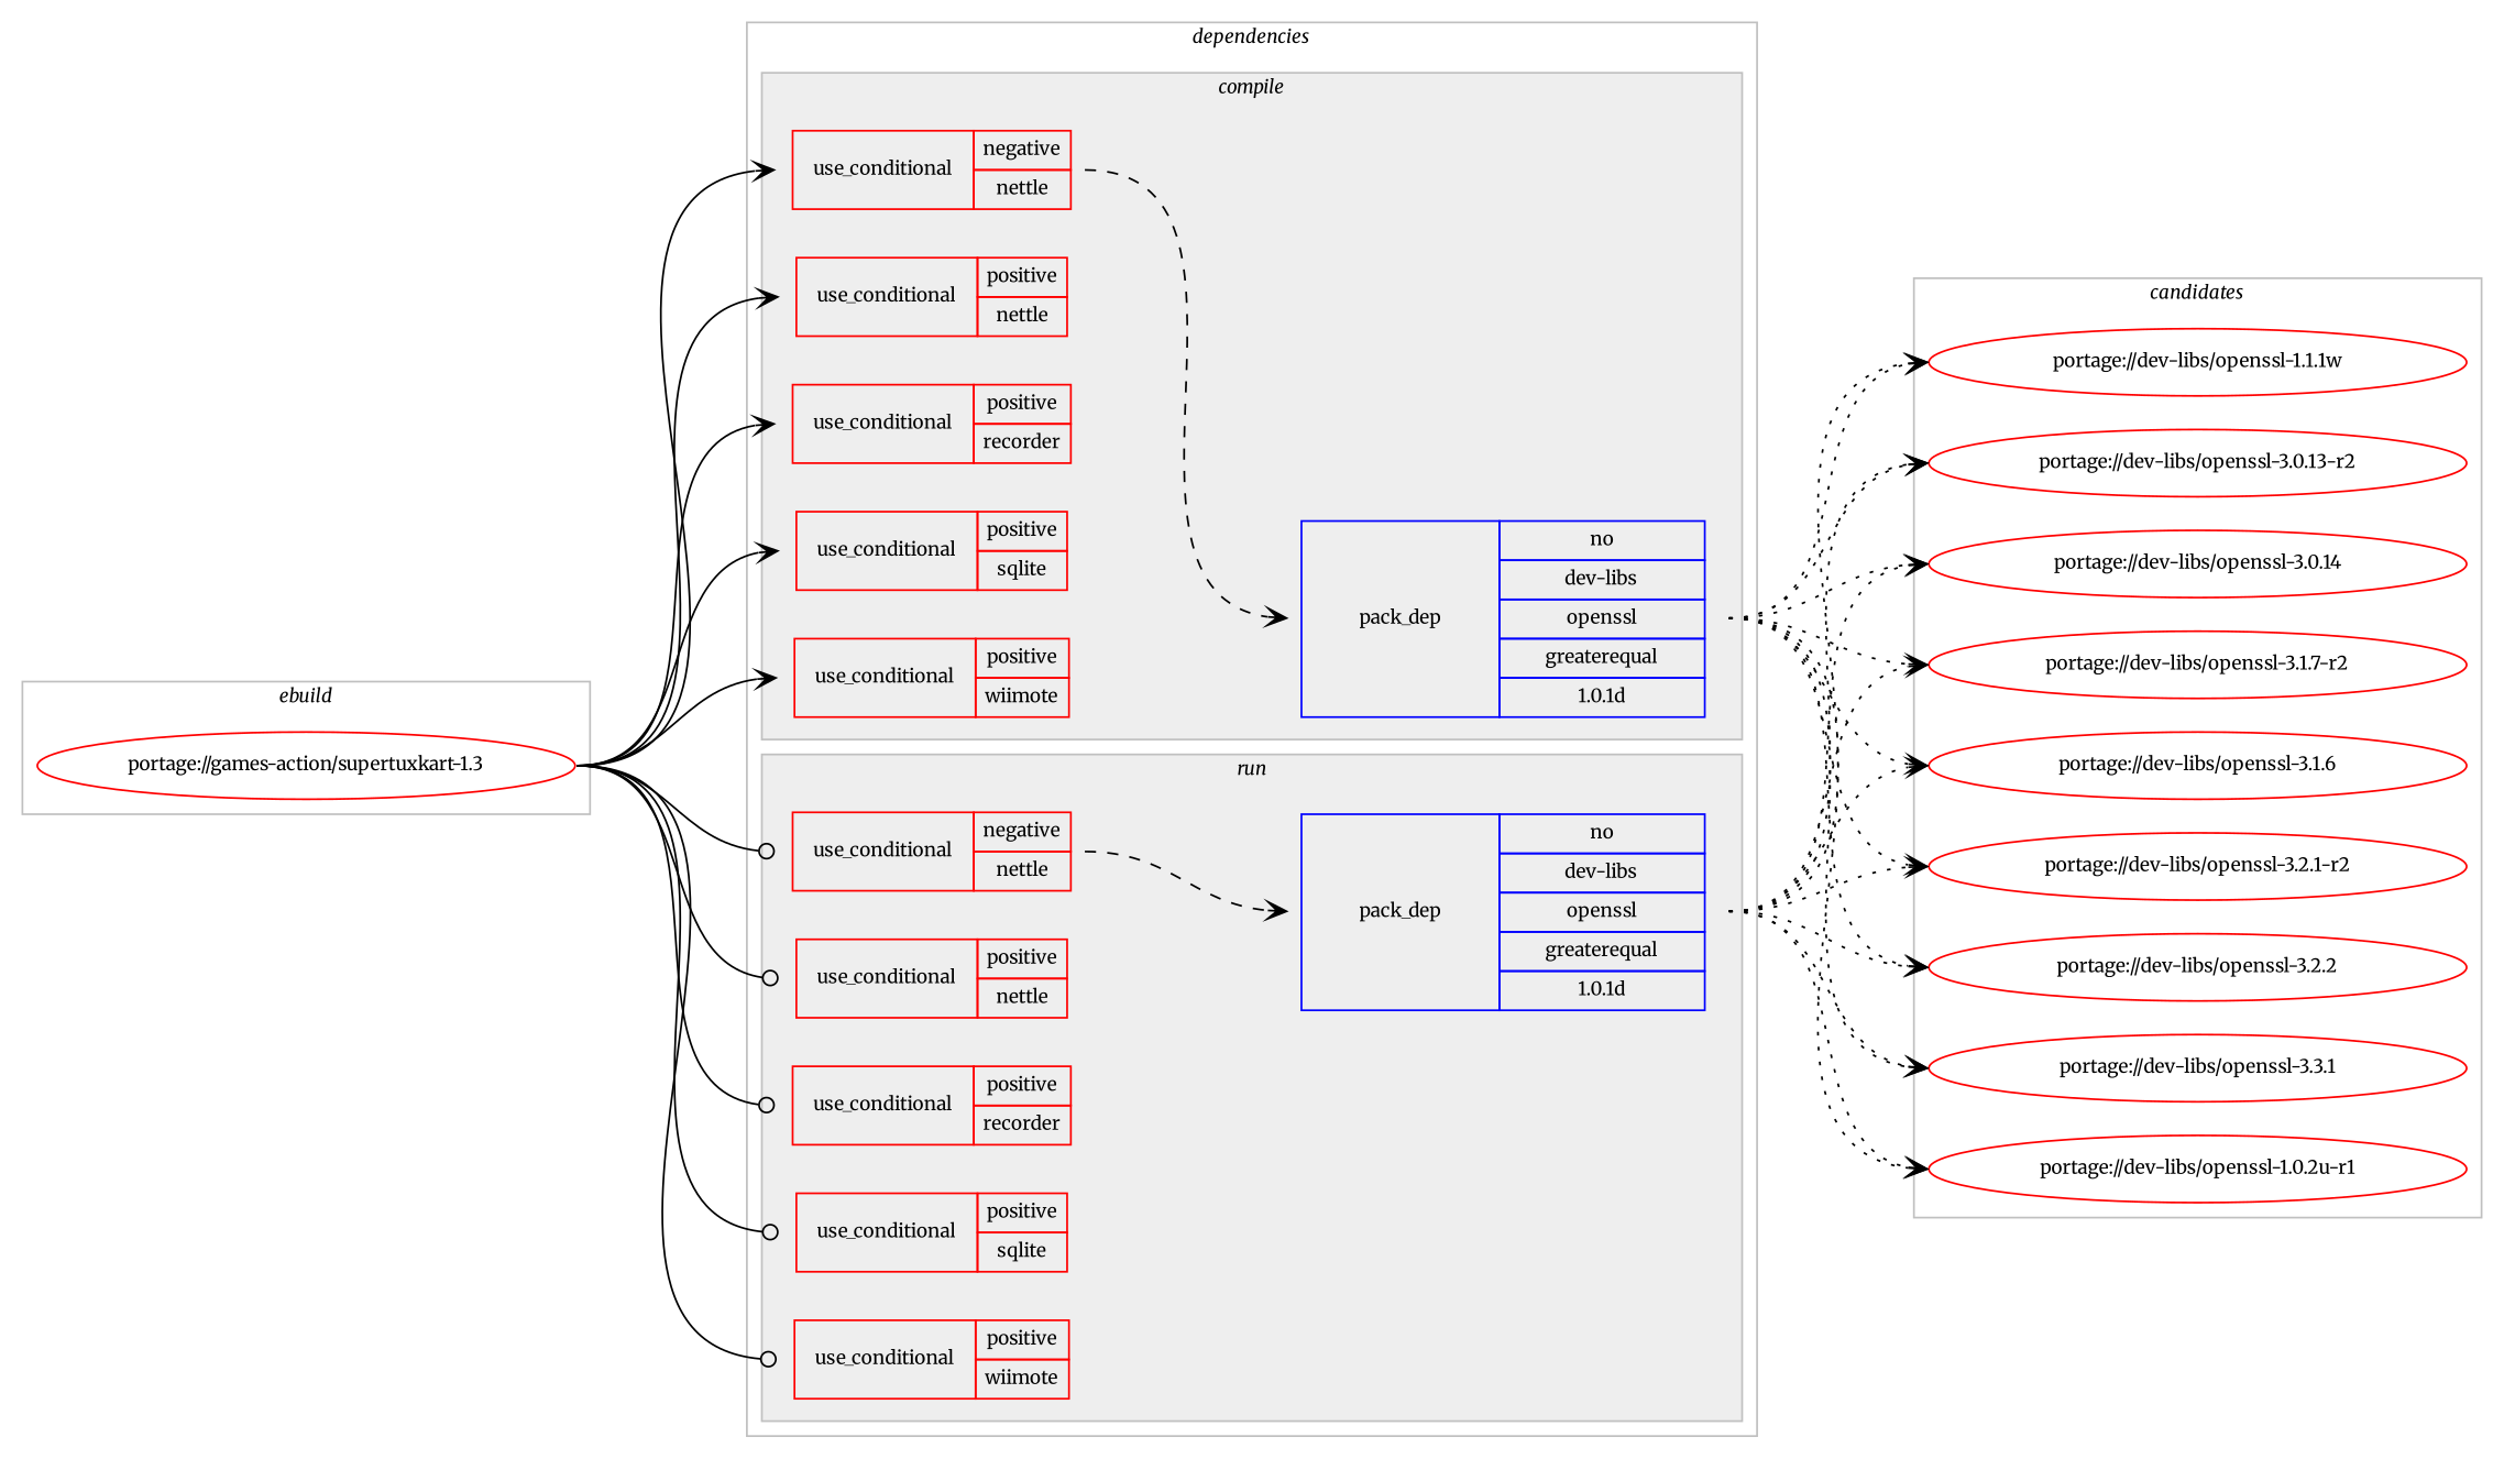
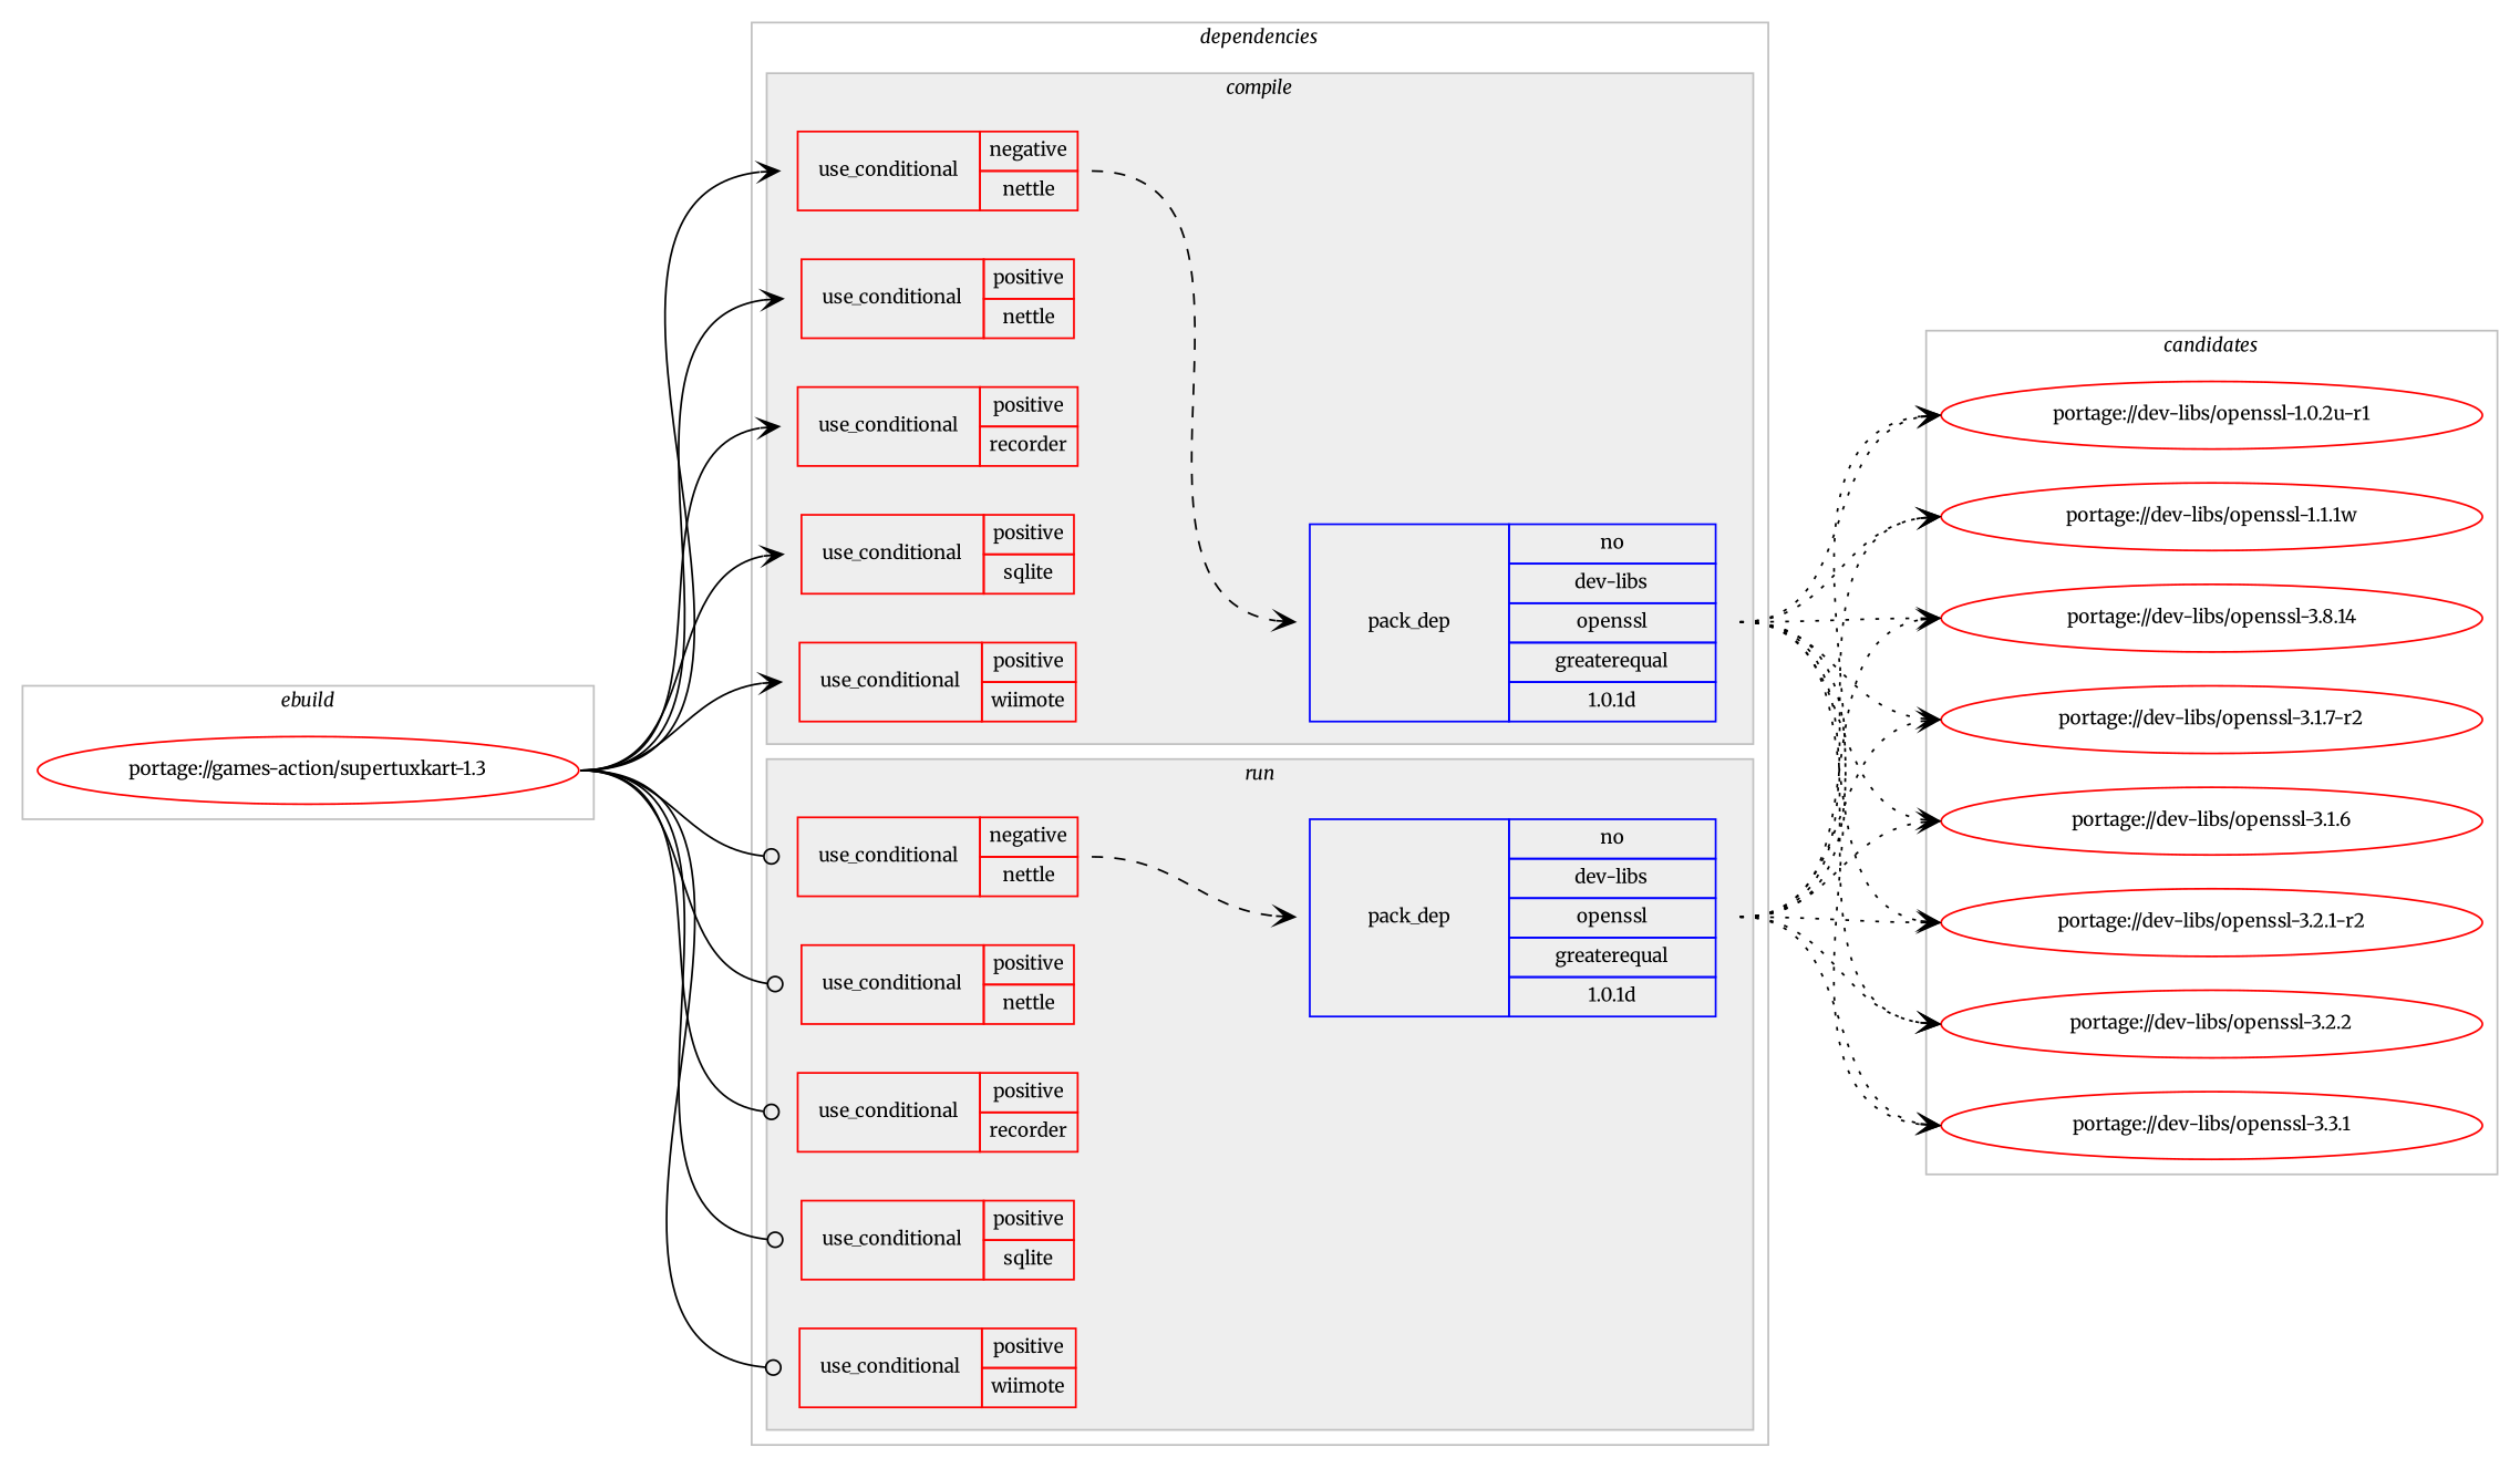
  digraph {
    compound=true
    concentrate=true
    fontname=Merriweather
    fontsize=10
    newrank=true
    rankdir=LR
    ranksep=1.5
    node [color=red fontname=Merriweather fontsize=10 shape=none]
    edge [arrowhead=vee fontname=Merriweather headport=w style=dotted tailport=e weight=100]
    n1 [label="portage://games-action/supertuxkart-1.3" width=4 shape=""]
    n2 [color=blue label=<<TABLE BORDER="0" CELLBORDER="1" CELLSPACING="0" CELLPADDING="4" WIDTH="220"><TR><TD ROWSPAN="6" CELLPADDING="30">pack_dep</TD></TR><TR><TD WIDTH="110">no</TD></TR><TR><TD>dev-libs</TD></TR><TR><TD>openssl</TD></TR><TR><TD>greaterequal</TD></TR><TR><TD>1.0.1d</TD></TR></TABLE>>]
    n3 [label=<<TABLE BORDER="0" CELLBORDER="1" CELLSPACING="0" CELLPADDING="4"><TR><TD ROWSPAN="3" CELLPADDING="10">use_conditional</TD></TR><TR><TD>negative</TD></TR><TR><TD>nettle</TD></TR></TABLE>>]
    n4 [label=<<TABLE BORDER="0" CELLBORDER="1" CELLSPACING="0" CELLPADDING="4"><TR><TD ROWSPAN="3" CELLPADDING="10">use_conditional</TD></TR><TR><TD>positive</TD></TR><TR><TD>nettle</TD></TR></TABLE>>]
    n5 [label=<<TABLE BORDER="0" CELLBORDER="1" CELLSPACING="0" CELLPADDING="4"><TR><TD ROWSPAN="3" CELLPADDING="10">use_conditional</TD></TR><TR><TD>positive</TD></TR><TR><TD>recorder</TD></TR></TABLE>>]
    n6 [label=<<TABLE BORDER="0" CELLBORDER="1" CELLSPACING="0" CELLPADDING="4"><TR><TD ROWSPAN="3" CELLPADDING="10">use_conditional</TD></TR><TR><TD>positive</TD></TR><TR><TD>sqlite</TD></TR></TABLE>>]
    n7 [label=<<TABLE BORDER="0" CELLBORDER="1" CELLSPACING="0" CELLPADDING="4"><TR><TD ROWSPAN="3" CELLPADDING="10">use_conditional</TD></TR><TR><TD>positive</TD></TR><TR><TD>wiimote</TD></TR></TABLE>>]
    n8 [color=blue label=<<TABLE BORDER="0" CELLBORDER="1" CELLSPACING="0" CELLPADDING="4" WIDTH="220"><TR><TD ROWSPAN="6" CELLPADDING="30">pack_dep</TD></TR><TR><TD WIDTH="110">no</TD></TR><TR><TD>dev-libs</TD></TR><TR><TD>openssl</TD></TR><TR><TD>greaterequal</TD></TR><TR><TD>1.0.1d</TD></TR></TABLE>>]
    n9 [label=<<TABLE BORDER="0" CELLBORDER="1" CELLSPACING="0" CELLPADDING="4"><TR><TD ROWSPAN="3" CELLPADDING="10">use_conditional</TD></TR><TR><TD>negative</TD></TR><TR><TD>nettle</TD></TR></TABLE>>]
    n10 [label=<<TABLE BORDER="0" CELLBORDER="1" CELLSPACING="0" CELLPADDING="4"><TR><TD ROWSPAN="3" CELLPADDING="10">use_conditional</TD></TR><TR><TD>positive</TD></TR><TR><TD>nettle</TD></TR></TABLE>>]
    n11 [label=<<TABLE BORDER="0" CELLBORDER="1" CELLSPACING="0" CELLPADDING="4"><TR><TD ROWSPAN="3" CELLPADDING="10">use_conditional</TD></TR><TR><TD>positive</TD></TR><TR><TD>recorder</TD></TR></TABLE>>]
    n12 [label=<<TABLE BORDER="0" CELLBORDER="1" CELLSPACING="0" CELLPADDING="4"><TR><TD ROWSPAN="3" CELLPADDING="10">use_conditional</TD></TR><TR><TD>positive</TD></TR><TR><TD>sqlite</TD></TR></TABLE>>]
    n13 [label=<<TABLE BORDER="0" CELLBORDER="1" CELLSPACING="0" CELLPADDING="4"><TR><TD ROWSPAN="3" CELLPADDING="10">use_conditional</TD></TR><TR><TD>positive</TD></TR><TR><TD>wiimote</TD></TR></TABLE>>]
    n14 [label="portage://dev-libs/openssl-1.0.2u-r1" width=4 shape=""]
    n15 [label="portage://dev-libs/openssl-1.1.1w" width=4 shape=""]
-   n16 [label="portage://dev-libs/openssl-3.0.13-r2" width=4 shape=""]
-   n17 [label="portage://dev-libs/openssl-3.0.14" width=4 shape=""]
+   n17 [label="portage://dev-libs/openssl-3.8.14" width=4 shape=""]
    n18 [label="portage://dev-libs/openssl-3.1.7-r2" width=4 shape=""]
    n19 [label="portage://dev-libs/openssl-3.1.6" width=4 shape=""]
    n20 [label="portage://dev-libs/openssl-3.2.1-r2" width=4 shape=""]
    n21 [label="portage://dev-libs/openssl-3.2.2" width=4 shape=""]
    n22 [label="portage://dev-libs/openssl-3.3.1" width=4 shape=""]
    subgraph cluster_1 {
      color=gray
      label=<<i>ebuild</i>>
      rank=same
      n1
    }
    subgraph cluster_2 {
      color=gray
      label=<<i>dependencies</i>>
      subgraph cluster_3 {
        color=gray
        fillcolor="#eeeeee"
        label=<<i>compile</i>>
        style=filled
        subgraph sub_4 {
          color=gray
          fillcolor="#eeeeee"
          label=<<i>compile</i>>
          style=filled
          n3
          subgraph sub_5 {
            color=gray
            fillcolor="#eeeeee"
            label=<<i>compile</i>>
            style=filled
            n2
          }
        }
        subgraph sub_6 {
          color=gray
          fillcolor="#eeeeee"
          label=<<i>compile</i>>
          style=filled
          n4
        }
        subgraph sub_7 {
          color=gray
          fillcolor="#eeeeee"
          label=<<i>compile</i>>
          style=filled
          n5
        }
        subgraph sub_8 {
          color=gray
          fillcolor="#eeeeee"
          label=<<i>compile</i>>
          style=filled
          n6
        }
        subgraph sub_9 {
          color=gray
          fillcolor="#eeeeee"
          label=<<i>compile</i>>
          style=filled
          n7
        }
      }
      subgraph cluster_10 {
        color=gray
        fillcolor="#eeeeee"
        label=<<i>compile and run</i>>
        style=filled
      }
      subgraph cluster_11 {
        color=gray
        fillcolor="#eeeeee"
        label=<<i>run</i>>
        style=filled
        subgraph sub_12 {
          color=gray
          fillcolor="#eeeeee"
          label=<<i>run</i>>
          style=filled
          n9
          subgraph sub_13 {
            color=gray
            fillcolor="#eeeeee"
            label=<<i>run</i>>
            style=filled
            n8
          }
        }
        subgraph sub_14 {
          color=gray
          fillcolor="#eeeeee"
          label=<<i>run</i>>
          style=filled
          n10
        }
        subgraph sub_15 {
          color=gray
          fillcolor="#eeeeee"
          label=<<i>run</i>>
          style=filled
          n11
        }
        subgraph sub_16 {
          color=gray
          fillcolor="#eeeeee"
          label=<<i>run</i>>
          style=filled
          n12
        }
        subgraph sub_17 {
          color=gray
          fillcolor="#eeeeee"
          label=<<i>run</i>>
          style=filled
          n13
        }
      }
    }
    subgraph cluster_18 {
      color=gray
      label=<<i>candidates</i>>
      rank=same
      subgraph sub_19 {
        color=black
        label=<<i>candidates</i>>
        nodesep=1
        rank=same
        n14
        n15
-       n16
        n17
        n18
        n19
        n20
        n21
        n22
      }
      subgraph sub_20 {
        color=black
        label=<<i>candidates</i>>
        nodesep=1
        rank=same
        n14
        n15
-       n16
        n17
        n18
        n19
        n20
        n21
        n22
      }
    }
    n1 -> n3 [style=solid weight=20]
    n1 -> n4 [style=solid weight=20]
    n1 -> n5 [style=solid weight=20]
    n1 -> n6 [style=solid weight=20]
    n1 -> n7 [style=solid weight=20]
    n1 -> n9 [arrowhead=odot style=solid weight=20]
    n1 -> n10 [arrowhead=odot style=solid weight=20]
    n1 -> n11 [arrowhead=odot style=solid weight=20]
    n1 -> n12 [arrowhead=odot style=solid weight=20]
    n1 -> n13 [arrowhead=odot style=solid weight=20]
    n2 -> n14
    n2 -> n15
-   n2 -> n16
    n2 -> n17
    n2 -> n18
    n2 -> n19
    n2 -> n20
    n2 -> n21
    n2 -> n22
    n3 -> n2 [style=dashed weight=20]
    n8 -> n14
    n8 -> n15
-   n8 -> n16
    n8 -> n17
    n8 -> n18
    n8 -> n19
    n8 -> n20
    n8 -> n21
    n8 -> n22
    n9 -> n8 [style=dashed weight=20]
  }
